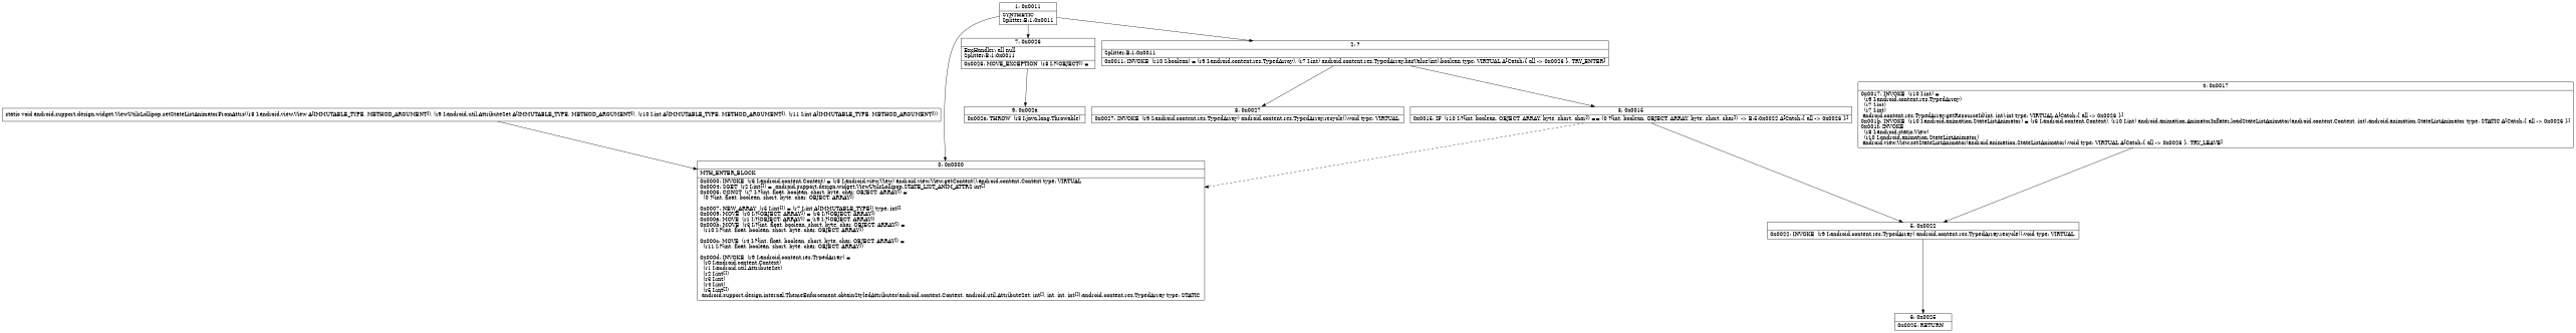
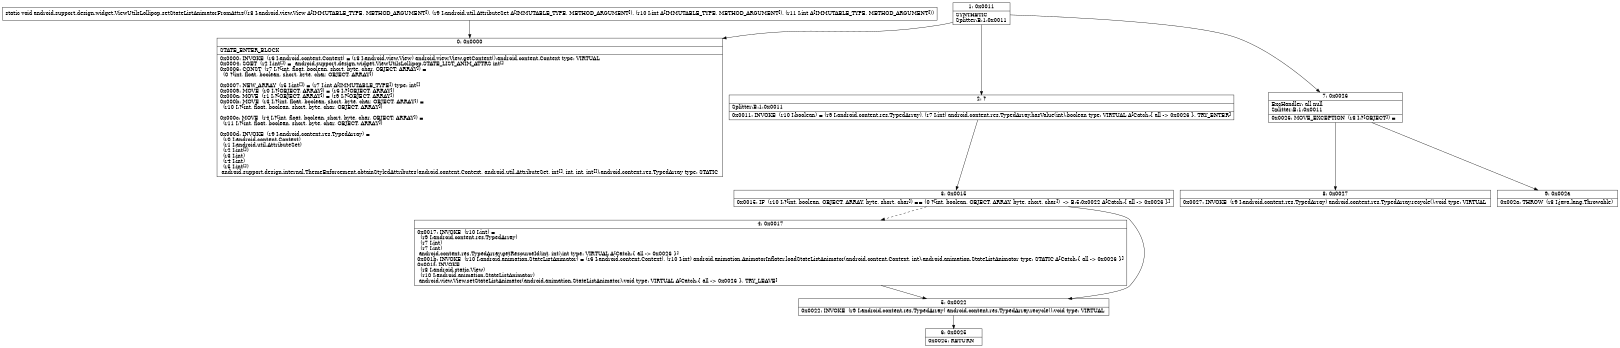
  digraph {
    node [shape=record]
-   n1 [label="{0\:\ 0x0000|MTH_ENTER_BLOCK\l|0x0000: INVOKE  (r6 I:android.content.Context) = (r8 I:android.view.View) android.view.View.getContext():android.content.Context type: VIRTUAL \l0x0004: SGET  (r2 I:int[]) =  android.support.design.widget.ViewUtilsLollipop.STATE_LIST_ANIM_ATTRS int[] \l0x0006: CONST  (r7 I:?[int, float, boolean, short, byte, char, OBJECT, ARRAY]) = \l  (0 ?[int, float, boolean, short, byte, char, OBJECT, ARRAY])\l \l0x0007: NEW_ARRAY  (r5 I:int[]) = (r7 I:int A[IMMUTABLE_TYPE]) type: int[] \l0x0009: MOVE  (r0 I:?[OBJECT, ARRAY]) = (r6 I:?[OBJECT, ARRAY]) \l0x000a: MOVE  (r1 I:?[OBJECT, ARRAY]) = (r9 I:?[OBJECT, ARRAY]) \l0x000b: MOVE  (r3 I:?[int, float, boolean, short, byte, char, OBJECT, ARRAY]) = \l  (r10 I:?[int, float, boolean, short, byte, char, OBJECT, ARRAY])\l \l0x000c: MOVE  (r4 I:?[int, float, boolean, short, byte, char, OBJECT, ARRAY]) = \l  (r11 I:?[int, float, boolean, short, byte, char, OBJECT, ARRAY])\l \l0x000d: INVOKE  (r9 I:android.content.res.TypedArray) = \l  (r0 I:android.content.Context)\l  (r1 I:android.util.AttributeSet)\l  (r2 I:int[])\l  (r3 I:int)\l  (r4 I:int)\l  (r5 I:int[])\l android.support.design.internal.ThemeEnforcement.obtainStyledAttributes(android.content.Context, android.util.AttributeSet, int[], int, int, int[]):android.content.res.TypedArray type: STATIC \l}"]
+   n1 [label="{0\:\ 0x0000|STATE_ENTER_BLOCK\l|0x0000: INVOKE  (r6 I:android.content.Context) = (r8 I:android.view.View) android.view.View.getContext():android.content.Context type: VIRTUAL \l0x0004: SGET  (r2 I:int[]) =  android.support.design.widget.ViewUtilsLollipop.STATE_LIST_ANIM_ATTRS int[] \l0x0006: CONST  (r7 I:?[int, float, boolean, short, byte, char, OBJECT, ARRAY]) = \l  (0 ?[int, float, boolean, short, byte, char, OBJECT, ARRAY])\l \l0x0007: NEW_ARRAY  (r5 I:int[]) = (r7 I:int A[IMMUTABLE_TYPE]) type: int[] \l0x0009: MOVE  (r0 I:?[OBJECT, ARRAY]) = (r6 I:?[OBJECT, ARRAY]) \l0x000a: MOVE  (r1 I:?[OBJECT, ARRAY]) = (r9 I:?[OBJECT, ARRAY]) \l0x000b: MOVE  (r3 I:?[int, float, boolean, short, byte, char, OBJECT, ARRAY]) = \l  (r10 I:?[int, float, boolean, short, byte, char, OBJECT, ARRAY])\l \l0x000c: MOVE  (r4 I:?[int, float, boolean, short, byte, char, OBJECT, ARRAY]) = \l  (r11 I:?[int, float, boolean, short, byte, char, OBJECT, ARRAY])\l \l0x000d: INVOKE  (r9 I:android.content.res.TypedArray) = \l  (r0 I:android.content.Context)\l  (r1 I:android.util.AttributeSet)\l  (r2 I:int[])\l  (r3 I:int)\l  (r4 I:int)\l  (r5 I:int[])\l android.support.design.internal.ThemeEnforcement.obtainStyledAttributes(android.content.Context, android.util.AttributeSet, int[], int, int, int[]):android.content.res.TypedArray type: STATIC \l}"]
    n2 [label="{1\:\ 0x0011|SYNTHETIC\lSplitter:B:1:0x0011\l}"]
    n3 [label="{2\:\ ?|Splitter:B:1:0x0011\l|0x0011: INVOKE  (r10 I:boolean) = (r9 I:android.content.res.TypedArray), (r7 I:int) android.content.res.TypedArray.hasValue(int):boolean type: VIRTUAL A[Catch:\{ all \-\> 0x0026 \}, TRY_ENTER]\l}"]
    n4 [label="{7\:\ 0x0026|ExcHandler: all null\lSplitter:B:1:0x0011\l|0x0026: MOVE_EXCEPTION  (r8 I:?[OBJECT]) =  \l}"]
    n5 [label="{3\:\ 0x0015|0x0015: IF  (r10 I:?[int, boolean, OBJECT, ARRAY, byte, short, char]) == (0 ?[int, boolean, OBJECT, ARRAY, byte, short, char])  \-\> B:5:0x0022 A[Catch:\{ all \-\> 0x0026 \}]\l}"]
    n6 [label="{8\:\ 0x0027|0x0027: INVOKE  (r9 I:android.content.res.TypedArray) android.content.res.TypedArray.recycle():void type: VIRTUAL \l}"]
    n7 [label="{9\:\ 0x002a|0x002a: THROW  (r8 I:java.lang.Throwable) \l}"]
    n8 [label="{4\:\ 0x0017|0x0017: INVOKE  (r10 I:int) = \l  (r9 I:android.content.res.TypedArray)\l  (r7 I:int)\l  (r7 I:int)\l android.content.res.TypedArray.getResourceId(int, int):int type: VIRTUAL A[Catch:\{ all \-\> 0x0026 \}]\l0x001b: INVOKE  (r10 I:android.animation.StateListAnimator) = (r6 I:android.content.Context), (r10 I:int) android.animation.AnimatorInflater.loadStateListAnimator(android.content.Context, int):android.animation.StateListAnimator type: STATIC A[Catch:\{ all \-\> 0x0026 \}]\l0x001f: INVOKE  \l  (r8 I:android.static.View)\l  (r10 I:android.animation.StateListAnimator)\l android.view.View.setStateListAnimator(android.animation.StateListAnimator):void type: VIRTUAL A[Catch:\{ all \-\> 0x0026 \}, TRY_LEAVE]\l}"]
    n9 [label="{5\:\ 0x0022|0x0022: INVOKE  (r9 I:android.content.res.TypedArray) android.content.res.TypedArray.recycle():void type: VIRTUAL \l}"]
    n10 [label="{6\:\ 0x0025|0x0025: RETURN   \l}"]
    n11 [label="{static void android.support.design.widget.ViewUtilsLollipop.setStateListAnimatorFromAttrs((r8 I:android.view.View A[IMMUTABLE_TYPE, METHOD_ARGUMENT]), (r9 I:android.util.AttributeSet A[IMMUTABLE_TYPE, METHOD_ARGUMENT]), (r10 I:int A[IMMUTABLE_TYPE, METHOD_ARGUMENT]), (r11 I:int A[IMMUTABLE_TYPE, METHOD_ARGUMENT])) }"]
    n2 -> n1
    n2 -> n3
    n2 -> n4
    n3 -> n5
-   n3 -> n6
+   n4 -> n6
    n4 -> n7
-   n5 -> n1 [style=dashed]
+   n5 -> n8 [style=dashed]
    n5 -> n9
    n8 -> n9
    n9 -> n10
    n11 -> n1
  }
